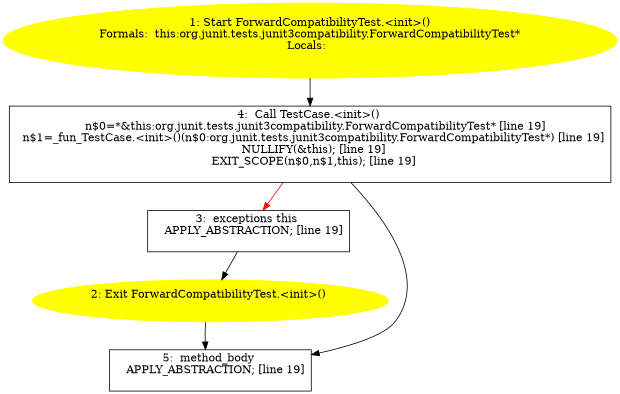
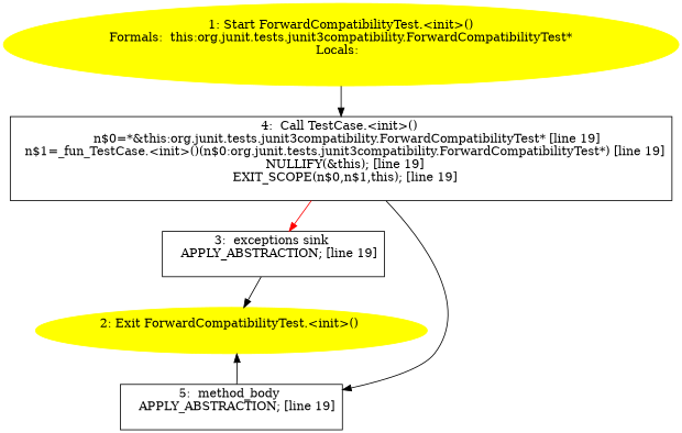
  digraph {
    node [shape=box]
    n1 [color=yellow label="1: Start ForwardCompatibilityTest.<init>()\nFormals:  this:org.junit.tests.junit3compatibility.ForwardCompatibilityTest*\nLocals:  \n  " style=filled shape=""]
    n2 [label="4:  Call TestCase.<init>() \n   n$0=*&this:org.junit.tests.junit3compatibility.ForwardCompatibilityTest* [line 19]\n  n$1=_fun_TestCase.<init>()(n$0:org.junit.tests.junit3compatibility.ForwardCompatibilityTest*) [line 19]\n  NULLIFY(&this); [line 19]\n  EXIT_SCOPE(n$0,n$1,this); [line 19]\n "]
-   n3 [label="3:  exceptions this \n   APPLY_ABSTRACTION; [line 19]\n "]
+   n3 [label="3:  exceptions sink \n   APPLY_ABSTRACTION; [line 19]\n "]
    n4 [label="5:  method_body \n   APPLY_ABSTRACTION; [line 19]\n "]
    n5 [color=yellow label="2: Exit ForwardCompatibilityTest.<init>() \n  " style=filled shape=""]
    n1 -> n2
    n2 -> n3 [color=red]
    n2 -> n4
    n3 -> n5
-   n5 -> n4
+   n4 -> n5
  }
